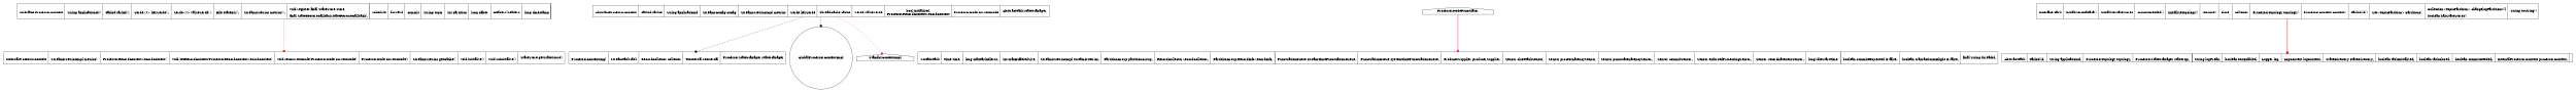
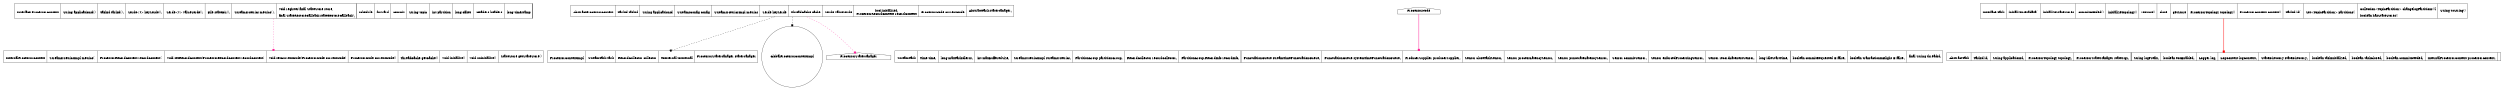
  digraph {
    newrank=true
    rankdir=TB
    node [shape=record]
    edge [arrowhead=box color=red style=dashed]
    n1 [label="{{\n      Interface ProcessorContext|\n        String applicationId()\l|\n        TaskId taskId();\l|\n        Serde\<?\> keySerde();\l|\n        Serde\<?\> valueSerde();\l|\n        File stateDir();\l|\n        StreamsMetrics metrics();\l|\n        void register(final StateStore store,\l\n                  final StateRestoreCallback stateRestoreCallback);\l|\n                  \n        <store> StateStore getStateStore(final String name);\l|\n        schedule\l|\n        forward\l|\n        commit\l|\n        String topic \l|\n        int partition\l|\n        long offset \l|\n        Headers headers\l|\n        long timestamp\l|\n        Map<String, Object> appConfigs\l|\n        Map<String, Object> appConfigsWithPrefix\l\n    }}"]
-   n2 [label="{{\n      InternalProcessorContext|\n      StreamsMetricsImpl metrics()\l|\n      ProcessorRecordContext recordContext()\l|\n      void setRecordContext(ProcessorRecordContext recordContext)\l|\n      void setCurrentNode(ProcessorNode currentNode)\l|\n      ProcessorNode currentNode()\l|\n      StreamsMetrics getCache()\l|\n      void initialize()\l|\n      void uninitialize()\l|\n      StateStore getStateStore()\l\n    }}"]
+   n2 [label="{{\n      InternalProcessorContext|\n      StreamsMetricsImpl metrics()\l|\n      ProcessorRecordContext recordContext()\l|\n      void setRecordContext(ProcessorRecordContext recordContext)\l|\n      void setCurrentNode(ProcessorNode currentNode)\l|\n      ProcessorNode currentNode()\l|\n      ThreadCache getCache()\l|\n      void initialize()\l|\n      void uninitialize()\l|\n      StateStore getStateStore()\l\n    }}"]
    n3 [label="{{\n      AbstractProcessorContext|\n      TaskId taskId\l|\n      String applicationId\l|\n      StreamsConfig config\l|\n      StreamsMetricsImpl metrics\l|\n      Serde keySerde\l|\n      ThreadCache cache\l|\n      Serde valueSerde\l|\n      bool initialized;\n      ProcessorRecordContext recordContext\l|\n      ProcessorNode currentNode\l|\n      AbstractTask stateManager;\l\n    }}"]
    n4 [label="{{\n      ProcessorContextImpl|\n      StreamTask task\l|\n      RecordCollector collector\l|\n      ToInternal toInternal\l|\n      ProcessorStateManager stateManager\l\n    }}"]
    GlobalProcessorContextImpl [shape=circle]
-   StandbyContextImpl [shape=house]
+   StandbyContextImpl [shape=house label=ProcessorStateManager]
    n7 [label="{{\n      StreamTask|\n      Time time;\l|\n      long maxTaskIdleMs;\l|\n      int maxBufferedSize;\l|\n      StreamsMetricsImpl streamsMetrics;\l|\n      PartitionGroup partitionGroup;\l|\n      RecordCollector recordCollector;\l|\n      PartitionGroup.RecordInfo recordInfo;\l|\n      Map<TopicPartition, Long> consumedOffsets;\l|\n      PunctuationQueue streamTimePunctuationQueue;\l|\n      PunctuationQueue systemTimePunctuationQueue;\l|\n      ProducerSupplier producerSupplier;\l|\n      Sensor closeTaskSensor;\l|\n      Sensor processLatencySensor;\l|\n      Sensor punctuateLatencySensor;\l|\n      Sensor commitSensor;\l|\n      Sensor enforcedProcessingSensor;\l|\n      Sensor recordLatenessSensor;\l|\n      long idleStartTime;\l|\n      Producer<byte[], byte[]> producer;\l|\n      boolean commitRequested = false;\l|\n      boolean transactionInFlight = false;\l|\n      final String threadId;\l\n    }}"]
    n8 [label="{{\n      AbstractTask|\n      TaskId id;\l|\n      String applicationId;\l|\n      ProcessorTopology topology;\l|\n      ProcessorStateManager stateMgr;\l|\n      Set<TopicPartition> partitions;\l|\n      Consumer<byte[], byte[]> consumer;\l|\n      String logPrefix;\l|\n      boolean eosEnabled;\l|\n      Logger log;\l|\n      LogContext logContext;\l|\n      StateDirectory stateDirectory;\l|\n      boolean taskInitialized;\l|\n      boolean taskClosed;\l|\n      boolean commitNeeded;\l|\n      InternalProcessorContext processorContext;\l|\n    }}"]
-   n9 [label="{{\n      Interface Task|\n      initializeMetadata()\l|\n      initializeStateStores\l|\n      commitNeeded()\l|\n      initializeTopology()\l|\n      resume()\l|\n      close \l|\n      collector\l|\n      ProcessorTopology topology()\l|\n      ProcessorContext context()\l|\n      TaskId id()\l|\n      Set\<TopicPartition\> partitions()\l|\n      Collection\<TopicPartition\> changelogPartitions()l\l\n      boolean hasStateStores()\l|\n      String toString()\l\n    }}"]
-   ProcessorNodePunctuator [shape=house]
-   n1 -> n2
+   n9 [label="{{\n      Interface Task|\n      initializeMetadata()\l|\n      initializeStateStores\l|\n      commitNeeded()\l|\n      initializeTopology()\l|\n      resume()\l|\n      close \l|\n      getStore\l|\n      ProcessorTopology topology()\l|\n      ProcessorContext context()\l|\n      TaskId id()\l|\n      Set\<TopicPartition\> partitions()\l|\n      Collection\<TopicPartition\> changelogPartitions()l\l\n      boolean hasStateStores()\l|\n      String toString()\l\n    }}"]
+   ProcessorNodePunctuator [shape=house label=ProcessorNode]
+   n1 -> n2 [color=deeppink]
    n3 -> n4 [color=black]
    n3 -> GlobalProcessorContextImpl [color=black]
    n3 -> StandbyContextImpl [color=deeppink]
    n9 -> n8 [style=bold]
    ProcessorNodePunctuator -> n7 [color=deeppink style=bold]
  }
